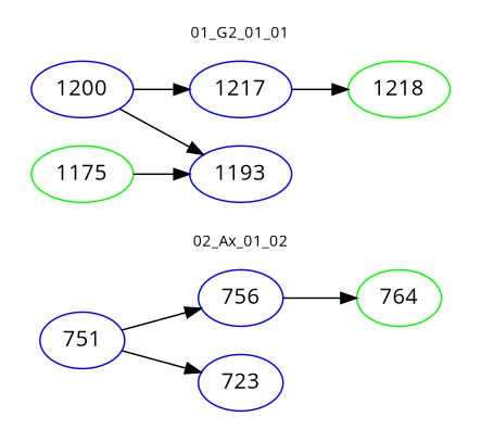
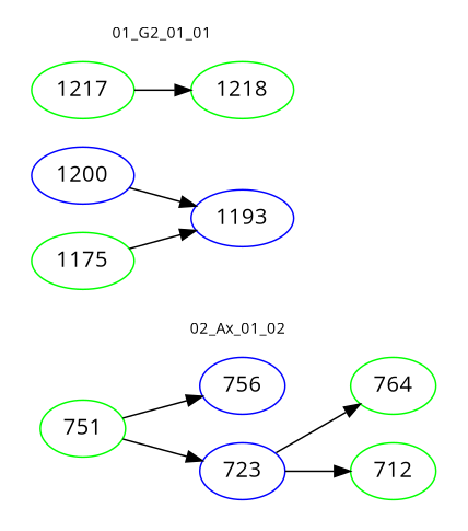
  digraph {
    fontname="Open Sans"
    rankdir=LR
    node [color=blue fontname="Open Sans"]
    edge [color=black fontname="Open Sans"]
-   n1 [label=751]
+   n1 [color=green label=751]
    n2 [label=723]
    n3 [label=756]
+   n4 [color=green label=712]
    n5 [color=green label=764]
    n6 [label=1200]
    n7 [label=1193]
-   n8 [label=1217]
+   n8 [color=green label=1217]
    n9 [color=green label=1175]
    n10 [color=green label=1218]
    subgraph cluster_1 {
      color=white
      fontsize=10
      label="02_Ax_01_02"
      n1
      n2
      n3
+     n4
      n5
    }
    subgraph cluster_2 {
      color=white
      fontsize=10
      label="01_G2_01_01"
      n6
      n7
      n8
      n9
      n10
    }
    n1 -> n2
    n1 -> n3
-   n3 -> n5
+   n2 -> n4
+   n2 -> n5
    n6 -> n7
-   n6 -> n8
    n8 -> n10
    n9 -> n7
  }
